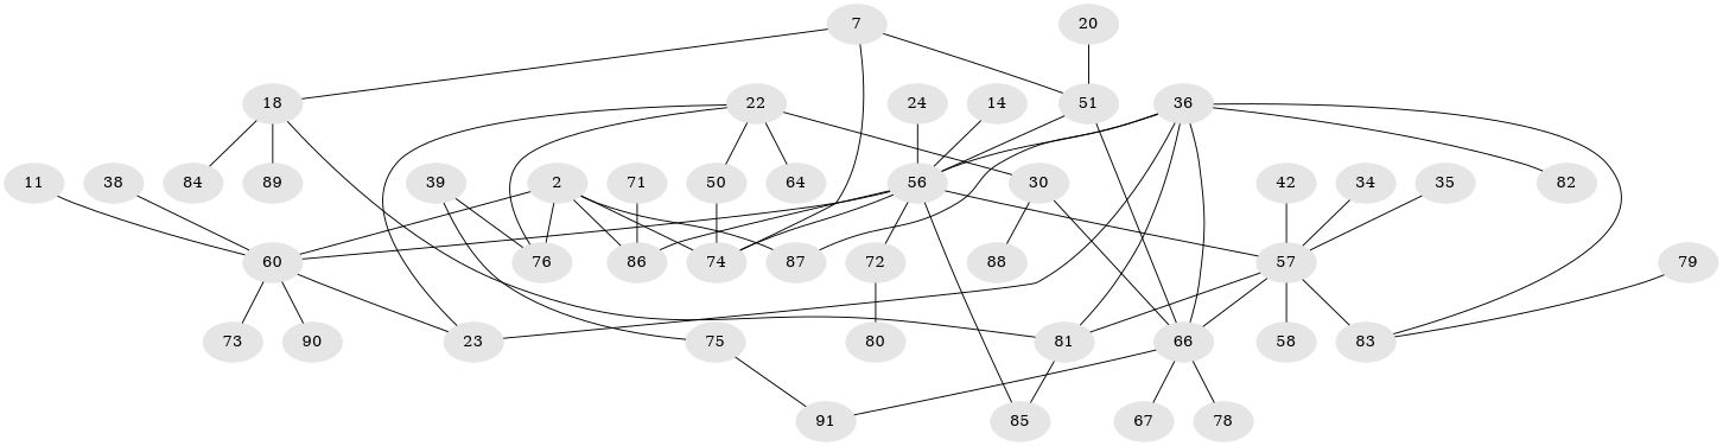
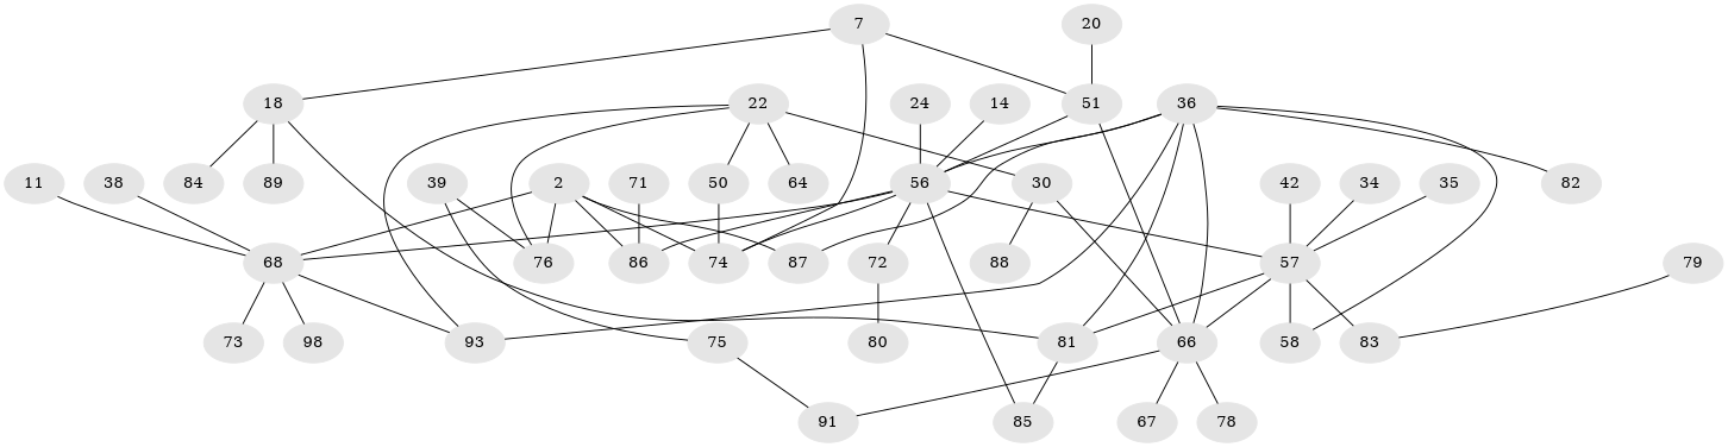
  graph {
    node [color=gray90 style=filled]
-   60 [super="+41"]
+   60 [super="+41" label=68]
    2
    74 [super="+5"]
    76 [super="+8"]
    86 [super="+52"]
    87 [super="+47"]
-   93 [super="+33+59+92" label=23]
+   93 [super="+33+59+92"]
    73
-   90
+   90 [label=98]
    7
    18
    51 [super="+16"]
    81 [super="+66+69"]
    84
    89 [super="+68"]
    56 [super="+12+4+25+19"]
    n17 [label=66 super="+63+61"]
    11
    57 [super="+37+49"]
    72
    85
    14
    20
    22 [super="+21+17"]
    30
    50
    64
    88
    36 [super="+28"]
    58 [super="+53+54"]
    82
    83 [super="+70+77"]
    24
    67
    78
    91
    34
    35
    75
    38 [super="+29"]
    39
    42
    80
    71
    79
    60 -- 93
    60 -- 73
    60 -- 90
    2 -- 60 [weight=2]
    2 -- 74 [weight=2]
    2 -- 76 [weight=2]
    2 -- 86
    2 -- 87
    7 -- 74
    7 -- 18
    7 -- 51
    18 -- 81
    18 -- 84
    18 -- 89 [weight=2]
    51 -- 56
    51 -- n17 [weight=2]
    81 -- 85
    56 -- 60 [weight=2]
    56 -- 74 [weight=2]
    56 -- 86
    56 -- 57 [weight=3]
    56 -- 72
    56 -- 85
    n17 -- 67
    n17 -- 78
    n17 -- 91
    11 -- 60
    57 -- 81
    57 -- n17
    57 -- 58
    57 -- 83 [weight=3]
    72 -- 80
    14 -- 56
    20 -- 51
    22 -- 76
    22 -- 93
    22 -- 30 [weight=2]
    22 -- 50
    22 -- 64
    30 -- n17
    30 -- 88
    50 -- 74
    36 -- 87
    36 -- 93 [weight=2]
    36 -- 81
    36 -- 56 [weight=2]
    36 -- n17 [weight=2]
-   36 -- 83
+   36 -- 58
    36 -- 82
    24 -- 56
    34 -- 57
    35 -- 57
    75 -- 91
    38 -- 60
    39 -- 76
    39 -- 75
    42 -- 57
    71 -- 86
    79 -- 83
  }
